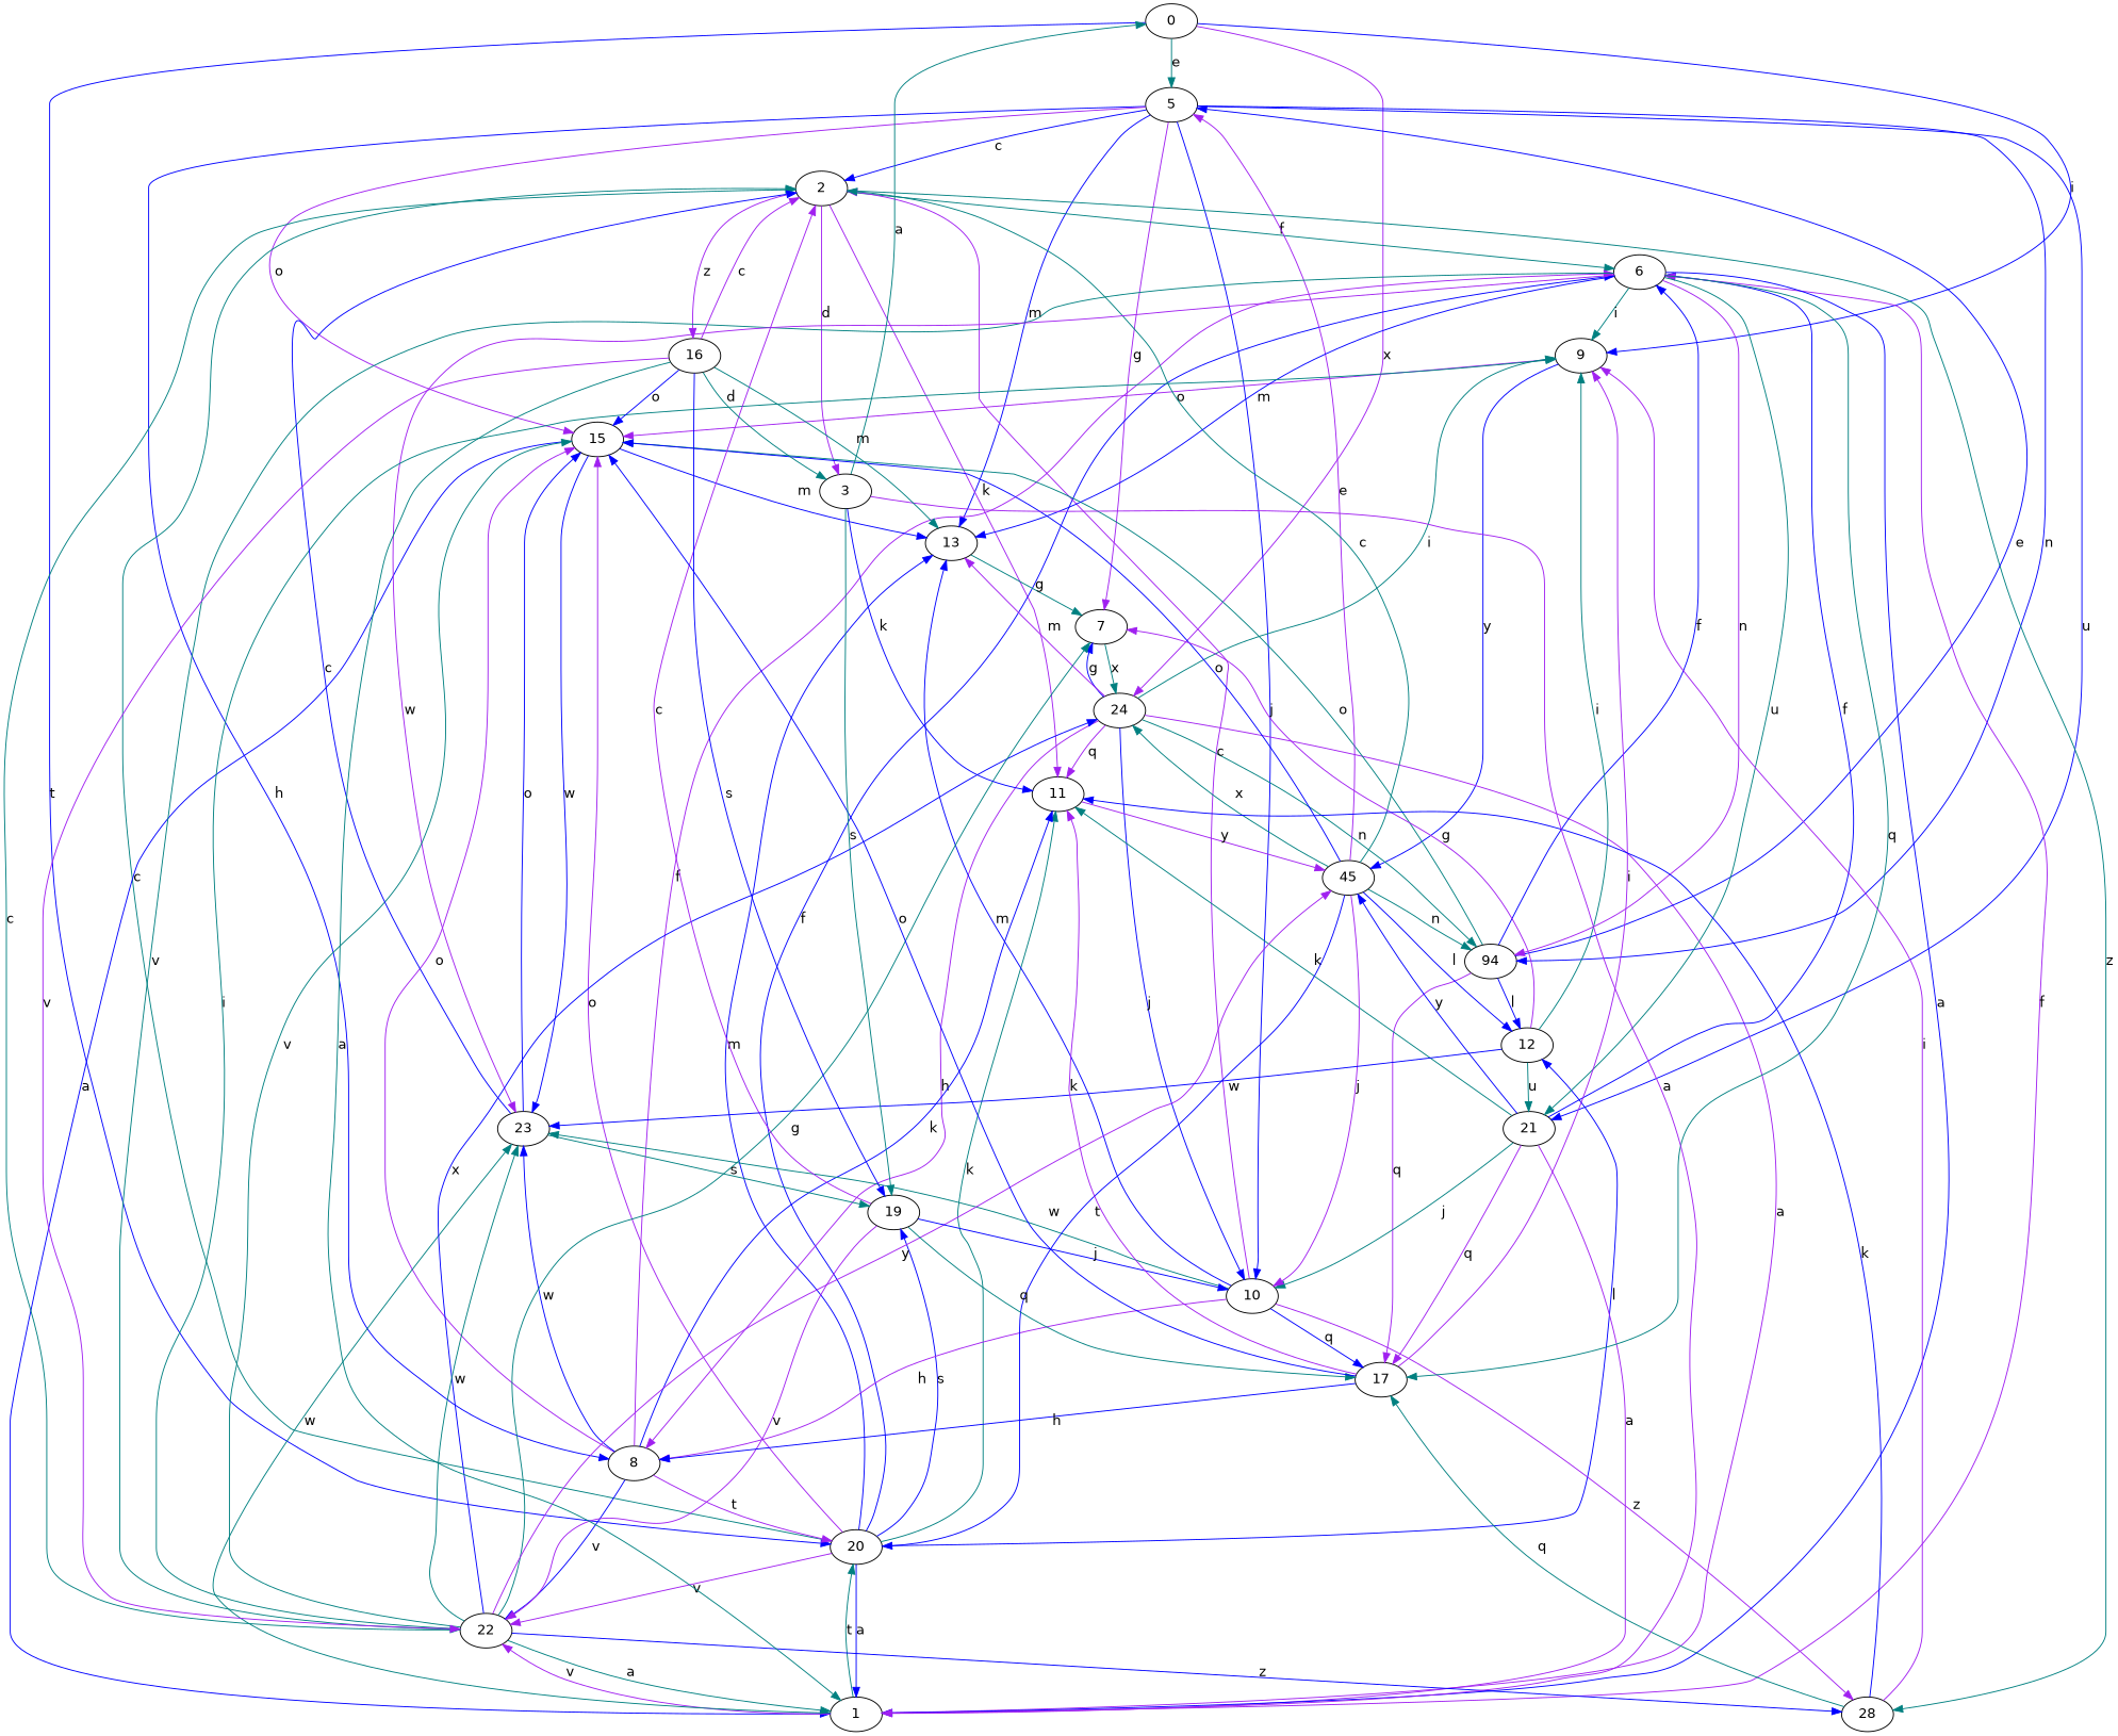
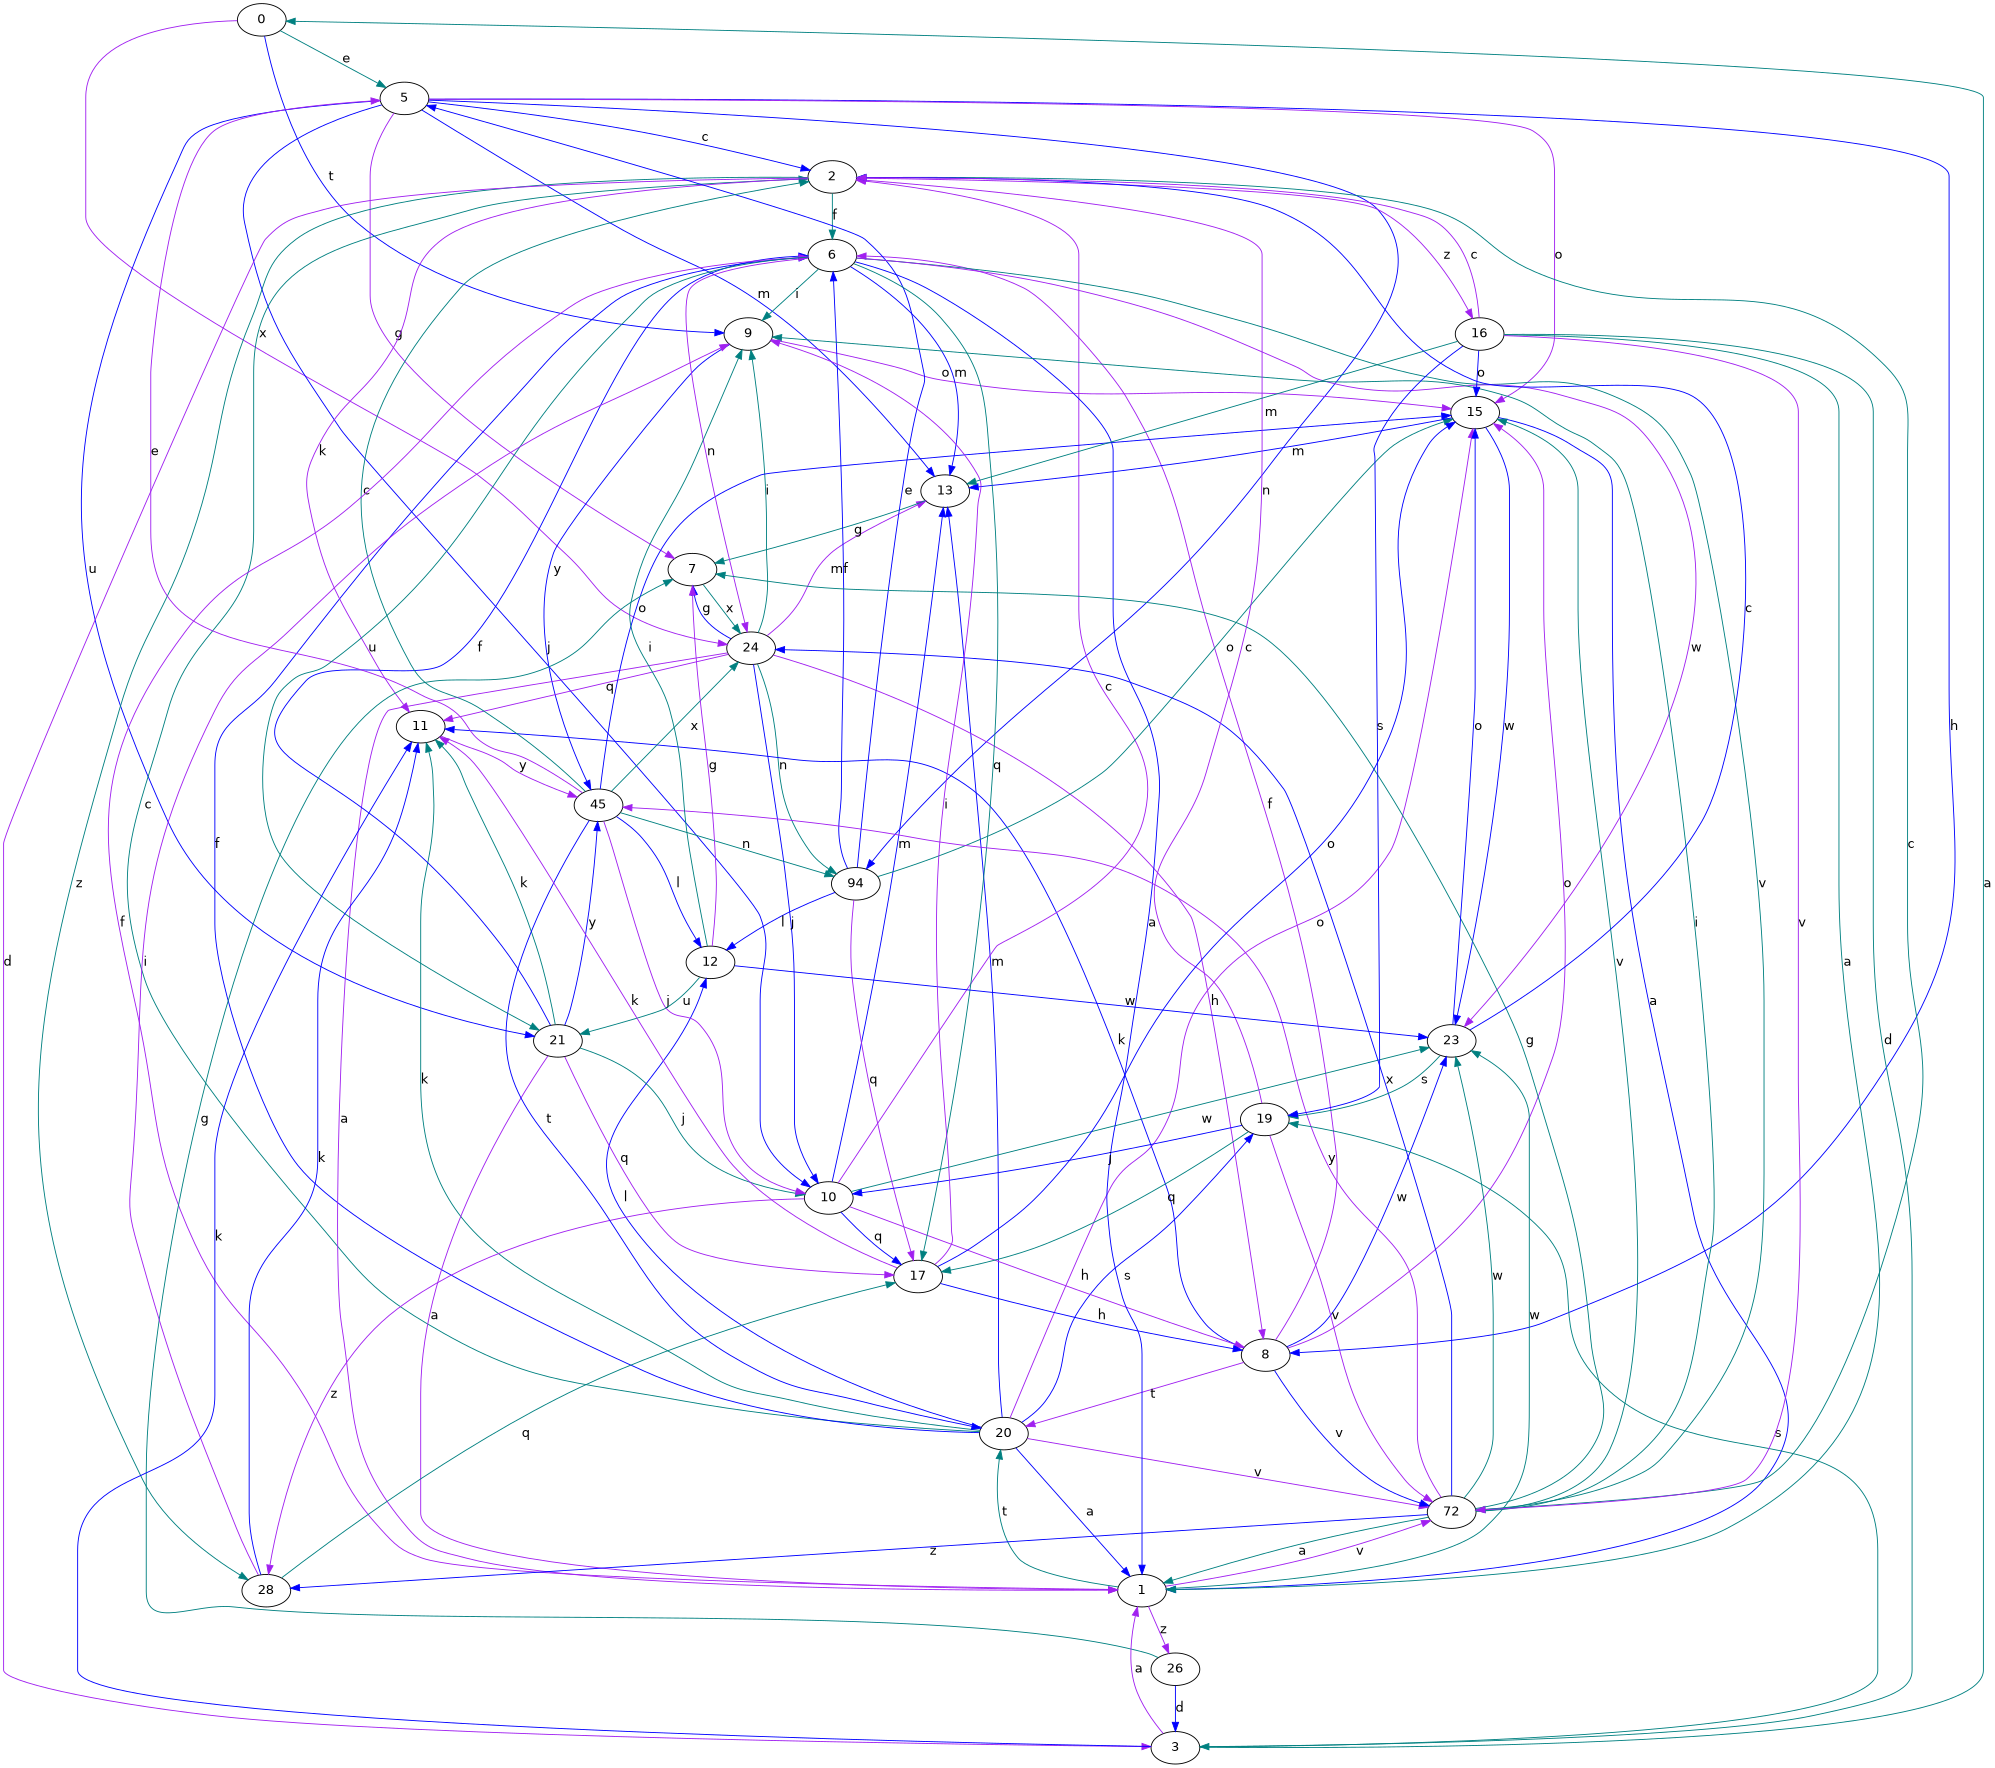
  strict digraph {
    fontname="DejaVu Sans"
    node [fontname="DejaVu Sans"]
    edge [color=blue fontname="DejaVu Sans"]
    0
    5
    9
    20
    24
    2
    8
    7
    10
    13
    n11 [label=94]
    15
    21
    n14 [label=45]
    1
    6
-   22
+   22 [label=72]
    11
    19
    12
    23
+   26
    17
    28
    3
    16
    0 -> 5 [color=teal label=e]
-   0 -> 9 [label=i]
-   0 -> 20 [label=t]
+   0 -> 9 [label=t]
    0 -> 24 [color=purple label=x]
    5 -> 2 [label=c]
    5 -> 8 [label=h]
    5 -> 7 [color=purple label=g]
    5 -> 10 [label=j]
    5 -> 13 [label=m]
    5 -> n11 [label=n]
    5 -> 15 [color=purple label=o]
    5 -> 21 [label=u]
    9 -> 15 [color=purple label=o]
    9 -> n14 [label=y]
    20 -> 2 [color=teal label=c]
    20 -> 13 [label=m]
    20 -> 15 [color=purple label=o]
    20 -> 1 [label=a]
    20 -> 6 [label=f]
    20 -> 22 [color=purple label=v]
    20 -> 11 [color=teal label=k]
    20 -> 19 [label=s]
    20 -> 12 [label=l]
    24 -> 9 [color=teal label=i]
    24 -> 8 [color=purple label=h]
    24 -> 7 [label=g]
    24 -> 10 [label=j]
    24 -> 13 [color=purple label=m]
    24 -> n11 [color=teal label=n]
    24 -> 1 [color=purple label=a]
    24 -> 11 [color=purple label=q]
    2 -> 6 [color=teal label=f]
    2 -> 11 [color=purple label=k]
    2 -> 28 [color=teal label=z]
    2 -> 3 [color=purple label=d]
    2 -> 16 [color=purple label=z]
    8 -> 20 [color=purple label=t]
    8 -> 15 [color=purple label=o]
    8 -> 6 [color=purple label=f]
    8 -> 22 [label=v]
    8 -> 11 [label=k]
    8 -> 23 [label=w]
    7 -> 24 [color=teal label=x]
    10 -> 2 [color=purple label=c]
    10 -> 8 [color=purple label=h]
    10 -> 13 [label=m]
    10 -> 23 [color=teal label=w]
    10 -> 17 [label=q]
    10 -> 28 [color=purple label=z]
    13 -> 7 [color=teal label=g]
    n11 -> 5 [label=e]
    n11 -> 15 [color=teal label=o]
    n11 -> 6 [label=f]
    n11 -> 12 [label=l]
    n11 -> 17 [color=purple label=q]
    15 -> 13 [label=m]
    15 -> 1 [label=a]
    15 -> 23 [label=w]
    21 -> 10 [color=teal label=j]
    21 -> n14 [label=y]
    21 -> 1 [color=purple label=a]
    21 -> 6 [label=f]
    21 -> 11 [color=teal label=k]
    21 -> 17 [color=purple label=q]
    n14 -> 5 [color=purple label=e]
    n14 -> 20 [label=t]
    n14 -> 24 [color=teal label=x]
    n14 -> 2 [color=teal label=c]
    n14 -> 10 [color=purple label=j]
    n14 -> n11 [color=teal label=n]
    n14 -> 15 [label=o]
    n14 -> 12 [label=l]
    1 -> 20 [color=teal label=t]
    1 -> 6 [color=purple label=f]
    1 -> 22 [color=purple label=v]
    1 -> 23 [color=teal label=w]
+   1 -> 26 [color=purple label=z]
    6 -> 9 [color=teal label=i]
    6 -> 13 [label=m]
-   6 -> n11 [color=purple label=n]
+   6 -> 24 [color=purple label=n]
    6 -> 21 [color=teal label=u]
    6 -> 1 [label=a]
    6 -> 22 [color=teal label=v]
    6 -> 23 [color=purple label=w]
    6 -> 17 [color=teal label=q]
    22 -> 9 [color=teal label=i]
    22 -> 24 [label=x]
    22 -> 2 [color=teal label=c]
    22 -> 7 [color=teal label=g]
    22 -> 15 [color=teal label=v]
    22 -> n14 [color=purple label=y]
    22 -> 1 [color=teal label=a]
    22 -> 23 [color=teal label=w]
    22 -> 28 [label=z]
    11 -> n14 [color=purple label=y]
    19 -> 2 [color=purple label=c]
    19 -> 10 [label=j]
    19 -> 22 [color=purple label=v]
    19 -> 17 [color=teal label=q]
    12 -> 9 [color=teal label=i]
    12 -> 7 [color=purple label=g]
    12 -> 21 [color=teal label=u]
    12 -> 23 [label=w]
    23 -> 2 [label=c]
    23 -> 15 [label=o]
    23 -> 19 [color=teal label=s]
+   26 -> 7 [color=teal label=g]
+   26 -> 3 [label=d]
    17 -> 9 [color=purple label=i]
    17 -> 8 [label=h]
    17 -> 15 [label=o]
    17 -> 11 [color=purple label=k]
    28 -> 9 [color=purple label=i]
    28 -> 11 [label=k]
    28 -> 17 [color=teal label=q]
    3 -> 0 [color=teal label=a]
    3 -> 1 [color=purple label=a]
    3 -> 11 [label=k]
    3 -> 19 [color=teal label=s]
    16 -> 2 [color=purple label=c]
    16 -> 13 [color=teal label=m]
    16 -> 15 [label=o]
    16 -> 1 [color=teal label=a]
    16 -> 22 [color=purple label=v]
    16 -> 19 [label=s]
    16 -> 3 [color=teal label=d]
  }
